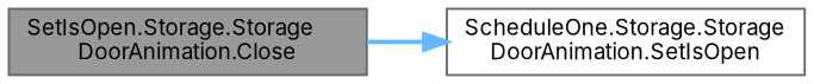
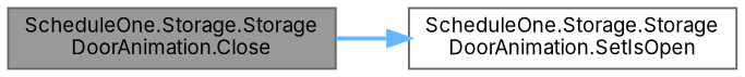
  digraph {
    rankdir=LR
    fontname=Inter
    node [fontname=Inter fontsize=10 shape=box style=filled]
-   n1 [color=gray40 fillcolor=grey60 fontcolor=black height=0.2 label="SetIsOpen.Storage.Storage\lDoorAnimation.Close" width=0.4]
+   n1 [color=gray40 fillcolor=grey60 fontcolor=black height=0.2 label="ScheduleOne.Storage.Storage\lDoorAnimation.Close" width=0.4]
    n2 [color=grey40 fillcolor=white height=0.2 label="ScheduleOne.Storage.Storage\lDoorAnimation.SetIsOpen" width=0.4]
    n1 -> n2 [color=steelblue1 fontname=Inter fontsize=10 labelfontname=Helvetica labelfontsize=10 style=bold]
  }
